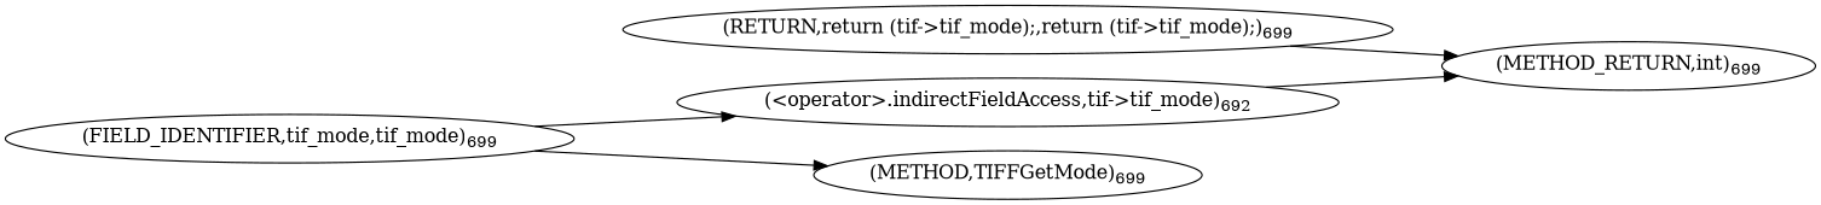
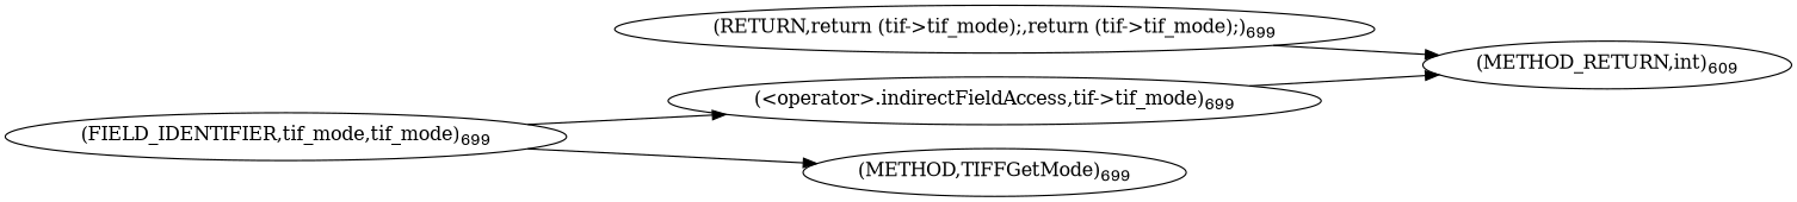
  digraph {
    rankdir=LR
    n1 [label=<(RETURN,return (tif-&gt;tif_mode);,return (tif-&gt;tif_mode);)<SUB>699</SUB>>]
-   n2 [label=<(METHOD_RETURN,int)<SUB>699</SUB>>]
-   n3 [label=<(&lt;operator&gt;.indirectFieldAccess,tif-&gt;tif_mode)<SUB>692</SUB>>]
+   n2 [label=<(METHOD_RETURN,int)<SUB>609</SUB>>]
+   n3 [label=<(&lt;operator&gt;.indirectFieldAccess,tif-&gt;tif_mode)<SUB>699</SUB>>]
    n4 [label=<(FIELD_IDENTIFIER,tif_mode,tif_mode)<SUB>699</SUB>>]
    n5 [label=<(METHOD,TIFFGetMode)<SUB>699</SUB>>]
    n1 -> n2
    n3 -> n2
    n4 -> n3
    n4 -> n5
  }
